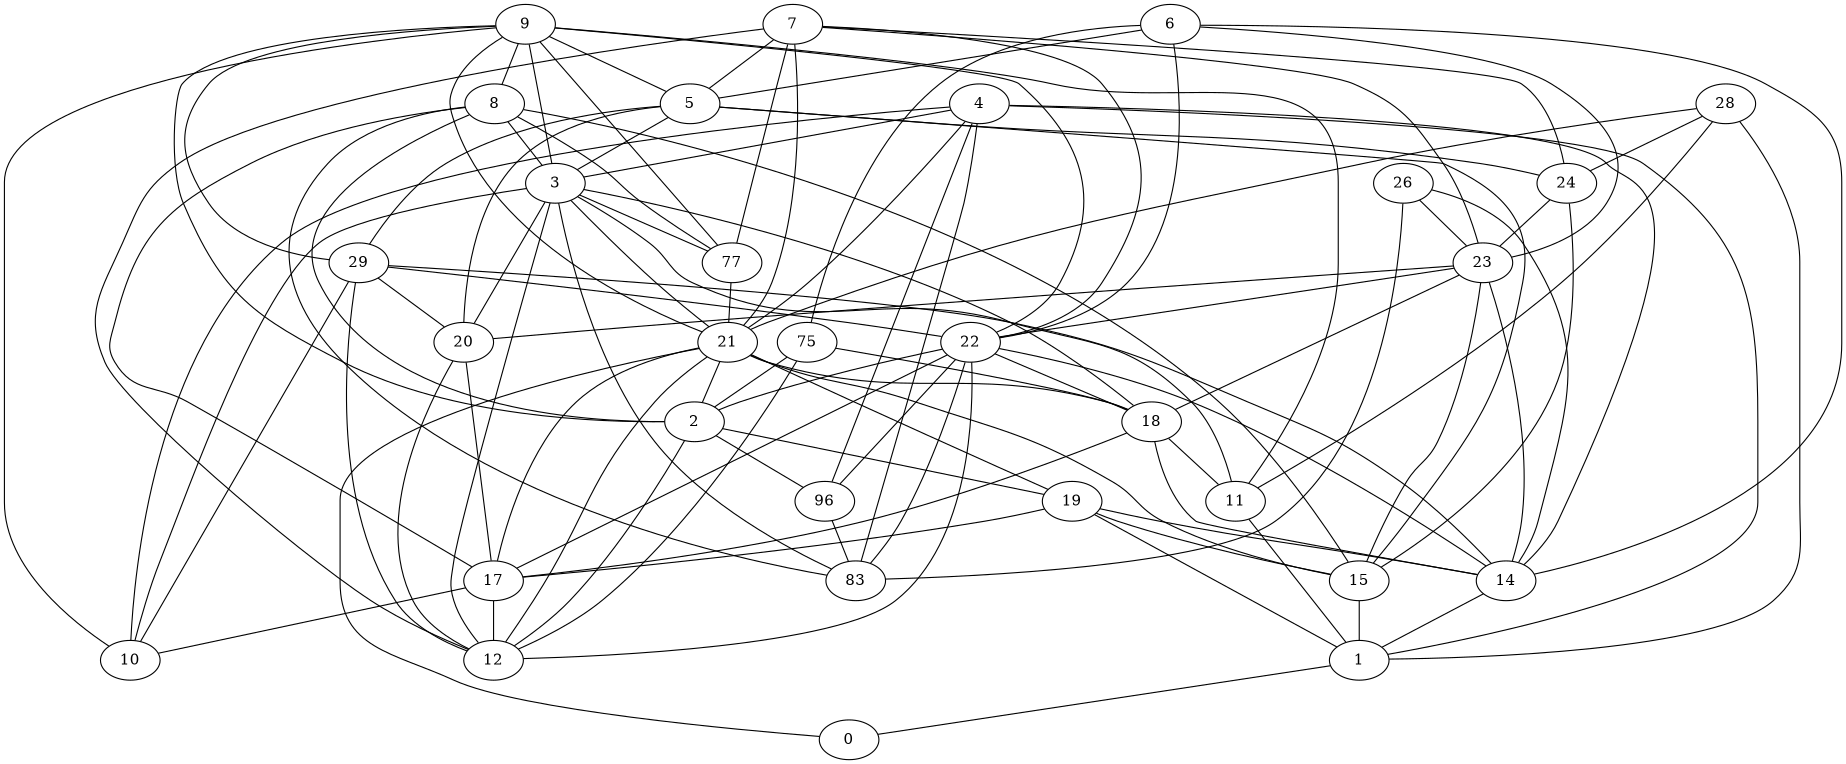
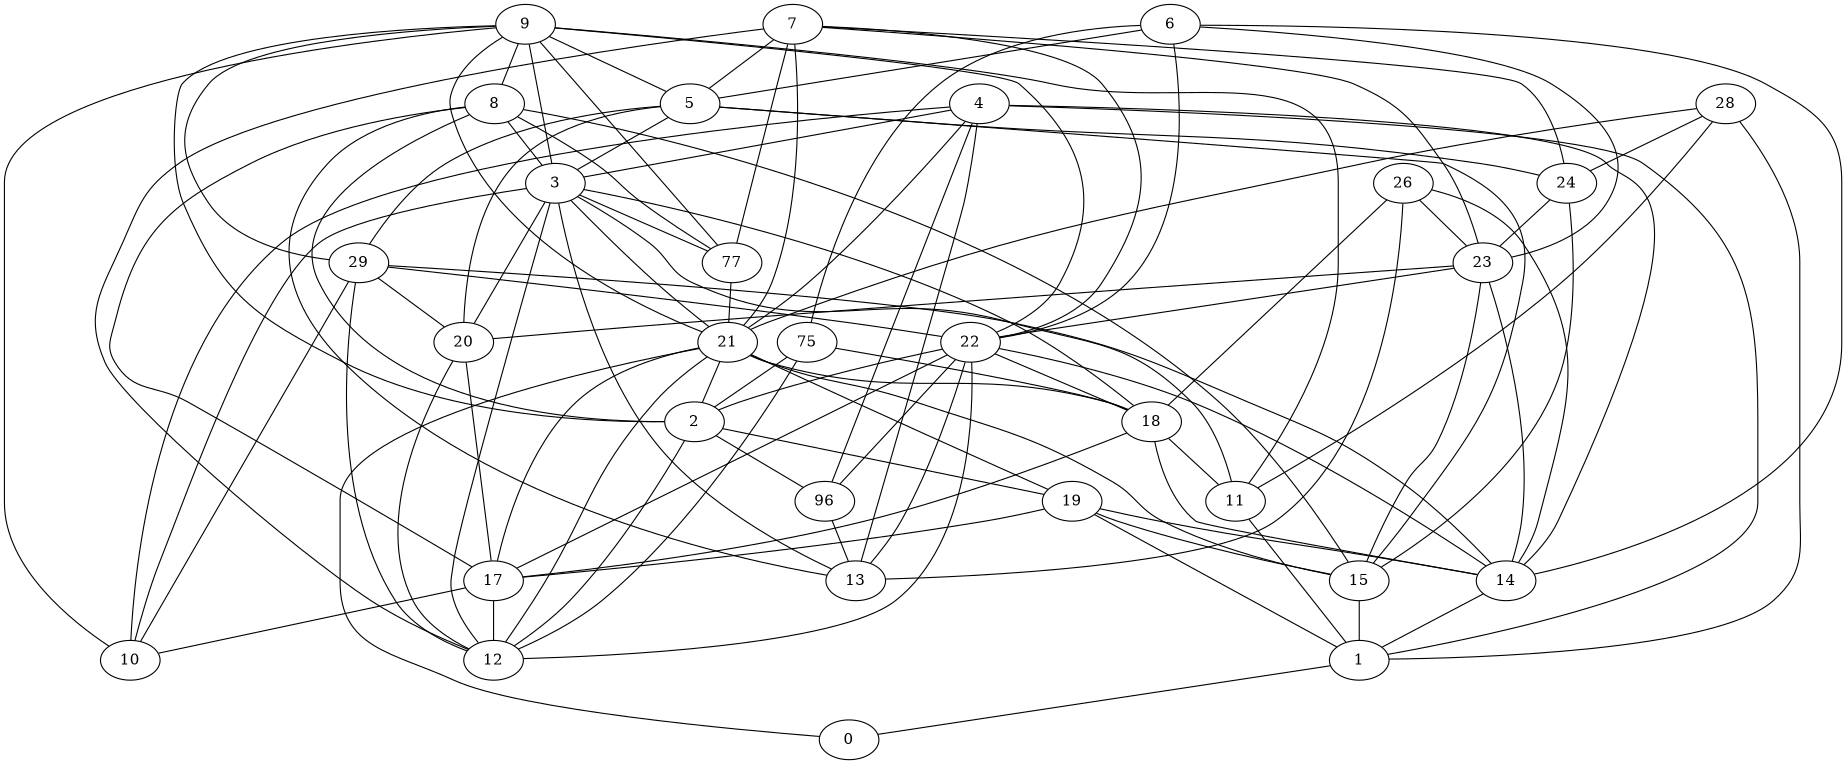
  digraph {
    edge [color=black dir=none]
    1
    0
    9
    22
    n5 [label=77]
    11
    21
    10
    29
    5
    2
    8
    3
    n14 [label=96]
    14
-   13 [label=83]
+   13
    17
    12
    18
    15
    19
    20
    26
    23
    28
    24
    7
    4
    6
    n30 [label=75]
    subgraph sub_1 {
      1
      0
      9
      22
      n5
      11
      21
      10
      29
      5
      2
      8
      3
      n14
      14
      13
      17
      12
      18
      15
      19
      20
      26
      23
      28
      24
      7
      4
      6
      n30
    }
    1 -> 0
    9 -> 22
    9 -> n5
    9 -> 11
    9 -> 21
    9 -> 10
    9 -> 29
    9 -> 5
    9 -> 2
    9 -> 8
    9 -> 3
    22 -> 2
    22 -> n14
    22 -> 14
    22 -> 13
    22 -> 17
    22 -> 12
    22 -> 18
    n5 -> 21
    11 -> 1
    21 -> 0
    21 -> 2
    21 -> 17
    21 -> 12
    21 -> 18
    21 -> 15
    21 -> 19
    29 -> 22
    29 -> 10
    29 -> 14
    29 -> 12
    29 -> 20
    5 -> 29
    5 -> 3
    5 -> 15
    5 -> 20
    5 -> 24
    2 -> n14
    2 -> 12
    2 -> 19
    8 -> n5
    8 -> 2
    8 -> 3
    8 -> 13
    8 -> 17
    8 -> 15
    3 -> n5
    3 -> 11
    3 -> 21
    3 -> 10
    3 -> 13
    3 -> 12
    3 -> 18
    3 -> 20
    n14 -> 13
    14 -> 1
    17 -> 10
    17 -> 12
    18 -> 11
    18 -> 14
    18 -> 17
    15 -> 1
    19 -> 1
    19 -> 14
    19 -> 17
    19 -> 15
    20 -> 17
    20 -> 12
    26 -> 14
    26 -> 13
    26 -> 23
    23 -> 22
    23 -> 14
-   23 -> 18
+   26 -> 18
    23 -> 15
    23 -> 20
    28 -> 1
    28 -> 11
    28 -> 21
    28 -> 24
    24 -> 15
    24 -> 23
    7 -> 22
    7 -> n5
    7 -> 21
    7 -> 5
    7 -> 12
    7 -> 23
    7 -> 24
    4 -> 1
    4 -> 21
    4 -> 10
    4 -> 3
    4 -> n14
    4 -> 14
    4 -> 13
    6 -> 22
    6 -> 5
    6 -> 14
    6 -> 23
    6 -> n30
    n30 -> 2
    n30 -> 12
    n30 -> 18
  }
